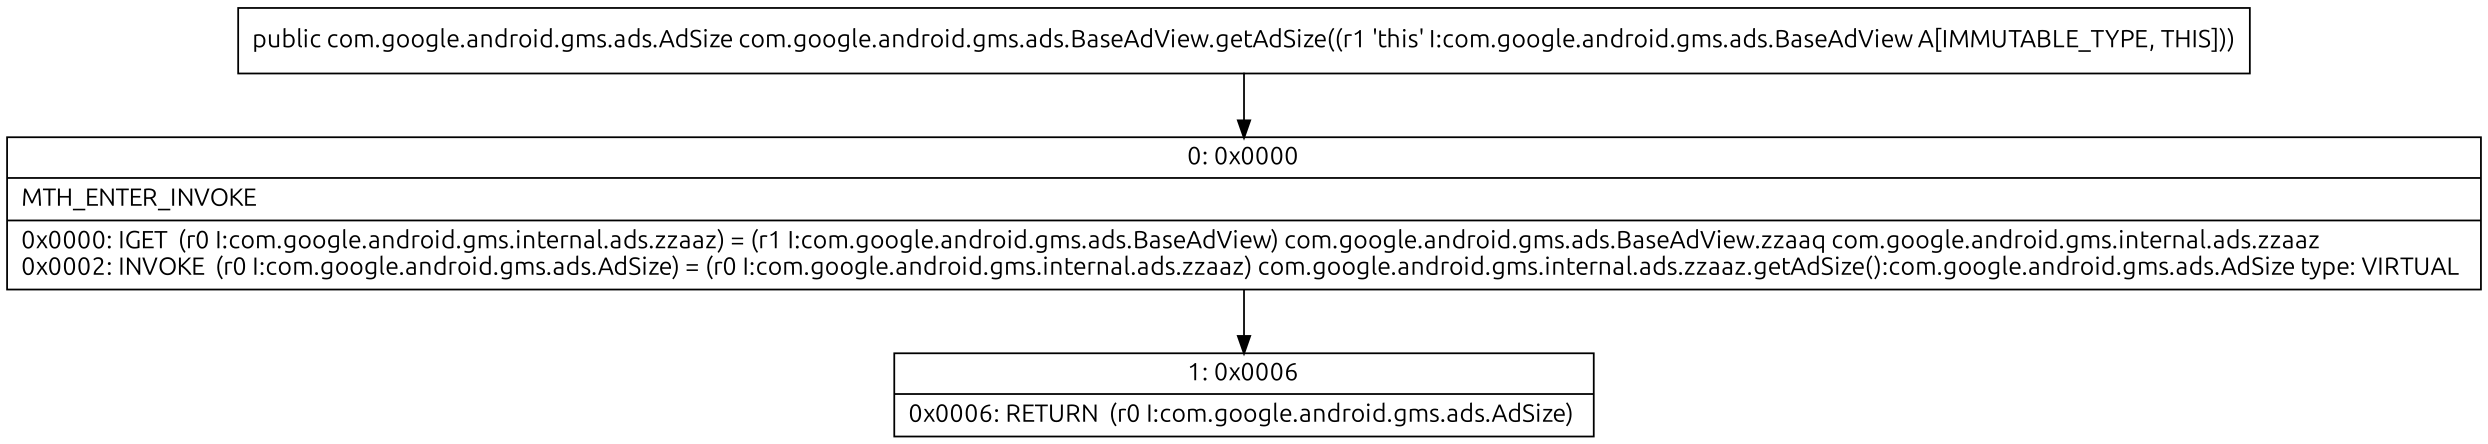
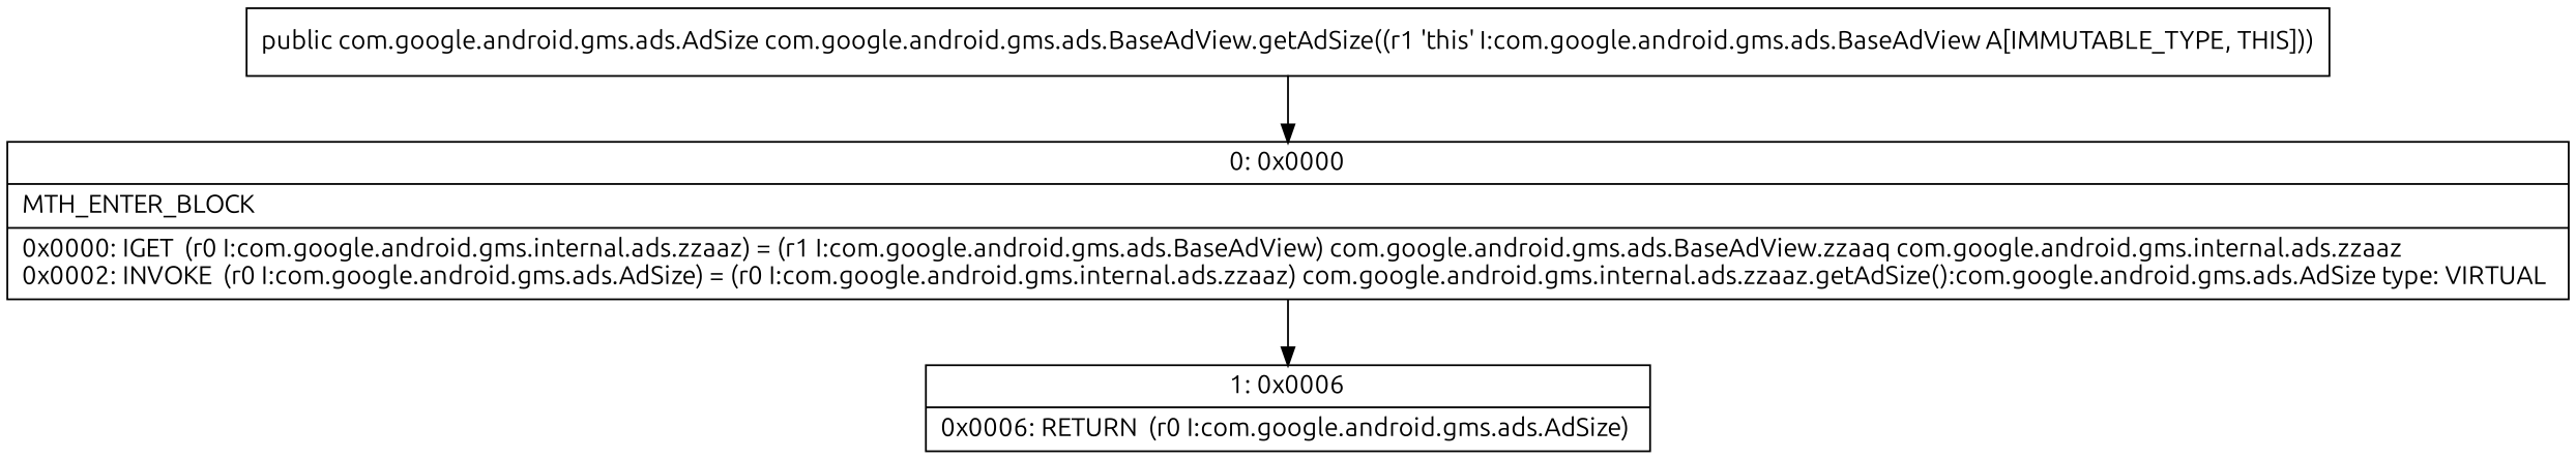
  digraph {
    fontname=Ubuntu
    node [shape=record fontname=Ubuntu]
    edge [fontname=Ubuntu]
-   n1 [label="{0\:\ 0x0000|MTH_ENTER_INVOKE\l|0x0000: IGET  (r0 I:com.google.android.gms.internal.ads.zzaaz) = (r1 I:com.google.android.gms.ads.BaseAdView) com.google.android.gms.ads.BaseAdView.zzaaq com.google.android.gms.internal.ads.zzaaz \l0x0002: INVOKE  (r0 I:com.google.android.gms.ads.AdSize) = (r0 I:com.google.android.gms.internal.ads.zzaaz) com.google.android.gms.internal.ads.zzaaz.getAdSize():com.google.android.gms.ads.AdSize type: VIRTUAL \l}"]
+   n1 [label="{0\:\ 0x0000|MTH_ENTER_BLOCK\l|0x0000: IGET  (r0 I:com.google.android.gms.internal.ads.zzaaz) = (r1 I:com.google.android.gms.ads.BaseAdView) com.google.android.gms.ads.BaseAdView.zzaaq com.google.android.gms.internal.ads.zzaaz \l0x0002: INVOKE  (r0 I:com.google.android.gms.ads.AdSize) = (r0 I:com.google.android.gms.internal.ads.zzaaz) com.google.android.gms.internal.ads.zzaaz.getAdSize():com.google.android.gms.ads.AdSize type: VIRTUAL \l}"]
    n2 [label="{1\:\ 0x0006|0x0006: RETURN  (r0 I:com.google.android.gms.ads.AdSize) \l}"]
    n3 [label="{public com.google.android.gms.ads.AdSize com.google.android.gms.ads.BaseAdView.getAdSize((r1 'this' I:com.google.android.gms.ads.BaseAdView A[IMMUTABLE_TYPE, THIS])) }"]
    n1 -> n2
    n3 -> n1
  }
